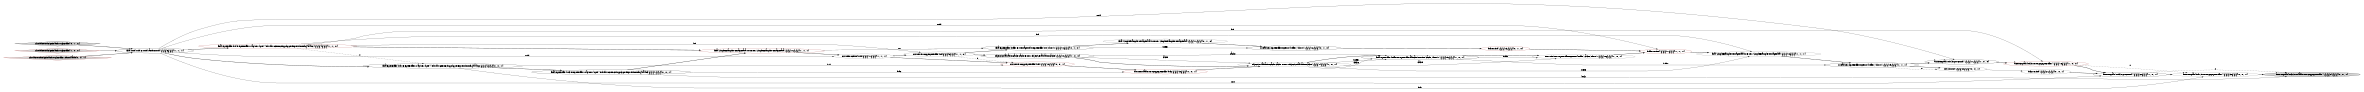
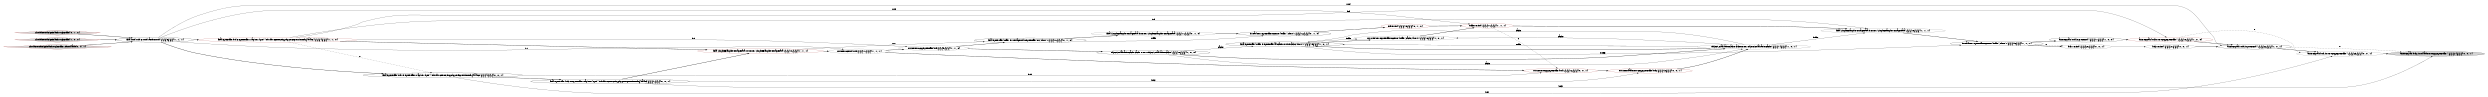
  digraph {
    rankdir=LR
    node [color=black fillcolor=white shape=ellipse style=filled]
    edge [style=bold]
    n1 [label="ObjectSerializationCache cache = new ObjectSerializationCache()@@@10@@@['1', '0', '0']"]
    n2 [label="final ByteBuffer buffer = ByteBuffer.allocate(out.size(cache,(short)1))@@@15@@@['1', '0', '1']"]
    n3 [color=gray40 label="ObjectSerializationCache cache = new ObjectSerializationCache()@@@14@@@['1', '0', '1']"]
    n4 [label="in.read(new ByteBufferAccessor(buffer),(short)1)@@@19@@@['1', '1', '1']"]
    n5 [color=gray40 label="out.write(new ByteBufferAccessor(buffer),cache,(short)1)@@@16@@@['1', '0', '1']"]
    n6 [color=gray40 label="final SimpleExampleMessageData in = new SimpleExampleMessageData()@@@18@@@['1', '1', '1']"]
    n7 [color=brown label="buf.rewind()@@@13@@@['0', '1', '0']"]
    n8 [color=brown label="buffer.rewind()@@@17@@@['1', '1', '1']"]
    n9 [label="final ByteBuffer buf2 = ByteBuffer.wrap(new byte((((edu.fdu.CPPDG.tinypdg.pe.ExpressionInfo@ba4bcf)@@@7@@@['0', '0', '1']"]
    n10 [fillcolor=lightgray label="assertEquals(buf2,in.nullableZeroCopyByteBuffer())@@@24@@@['0', '0', '1']"]
    n11 [color=brown label="out.setNullableZeroCopyByteBuffer(buf2)@@@13@@@['0', '0', '1']"]
    n12 [color=brown label="final SimpleExampleMessageData out = new SimpleExampleMessageData()@@@10@@@['1', '1', '1']"]
    n13 [label="final ByteBuffer buffer = MessageUtil.toByteBuffer(out,(short)1)@@@10@@@['0', '1', '0']"]
    n14 [color=gray40 label="out.setProcessId(uuid)@@@11@@@['1', '1', '1']"]
    n15 [label="assertEquals(uuid,in.processId())@@@17@@@['1', '0', '0']"]
    n16 [color=gray40 label="buf1.rewind()@@@20@@@['0', '0', '1']"]
    n17 [color=brown label="assertEquals(buf,in.zeroCopyByteBuffer())@@@18@@@['1', '0', '0']"]
    n18 [color=gray40 label="buf2.rewind()@@@21@@@['0', '0', '1']"]
    n19 [color=gray40 label="assertEquals(buf1,in.zeroCopyByteBuffer())@@@23@@@['0', '0', '1']"]
    n20 [label="assertEquals(uuid,in.processId())@@@22@@@['1', '0', '1']"]
    n21 [label="in.read(new ByteBufferAccessor(buffer),(short)1)@@@12@@@['0', '1', '0']"]
    n22 [color=gray40 label="final SimpleExampleMessageData in = new SimpleExampleMessageData()@@@11@@@['0', '1', '0']"]
-   n23 [fillcolor=lightgray label="shouldRoundTripFieldThroughBuffer['0', '1', '0']" shape=diamond]
+   n23 [color=brown fillcolor=lightgray label="shouldRoundTripFieldThroughBuffer['0', '1', '0']" shape=diamond]
    n24 [label="final Uuid uuid = Uuid.randomUuid()@@@3@@@['1', '1', '1']"]
    n25 [color=brown label="final ByteBuffer buf = ByteBuffer.wrap(new byte((((edu.fdu.CPPDG.tinypdg.pe.ExpressionInfo@ba4b64)@@@4@@@['1', '1', '0']"]
    n26 [label="final ByteBuffer buf1 = ByteBuffer.wrap(new byte((((edu.fdu.CPPDG.tinypdg.pe.ExpressionInfo@ba4bc2)@@@4@@@['0', '0', '1']"]
    n27 [color=gray40 label="out.setZeroCopyByteBuffer(buf)@@@9@@@['1', '1', '0']"]
    n28 [color=brown label="out.setZeroCopyByteBuffer(buf1)@@@12@@@['0', '0', '1']"]
    n29 [color=brown fillcolor=lightgray label="shouldRoundTripFieldThroughBuffer['1', '0', '0']" shape=diamond]
    n30 [color=brown fillcolor=lightgray label="shouldRoundTripFieldThroughBufferWithNullable['0', '0', '1']" shape=diamond]
    n1 -> n2 [label=cache style=solid]
    n1 -> n3
    n1 -> n3 [label=cache style=solid]
    n2 -> n4 [label=buffer style=solid]
    n2 -> n5
    n2 -> n5 [label=buffer style=solid]
    n3 -> n2
    n3 -> n2 [label=buffer style=solid]
    n3 -> n2 [label=cache style=solid]
    n3 -> n5 [label=cache style=solid]
    n3 -> n6 [label=buffer style=solid]
    n4 -> n15
    n4 -> n16
    n4 -> n16 [label=0 style=dashed]
    n5 -> n8
    n6 -> n4
    n7 -> n8
    n8 -> n6
    n9 -> n10 [label=buf2 style=solid]
    n9 -> n11 [label=buf2 style=solid]
    n9 -> n12
    n11 -> n3
    n12 -> n13 [label=out style=solid]
    n12 -> n14
    n13 -> n21 [label=buffer style=solid]
    n13 -> n22
    n14 -> n27
    n14 -> n28
    n15 -> n17
    n16 -> n18 [style=solid]
    n17 -> n19 [label=0 style=dashed]
    n17 -> n20
    n18 -> n20
    n19 -> n10
    n20 -> n10 [label=0 style=dashed]
    n20 -> n19
    n21 -> n7
    n22 -> n21
    n23 -> n24
    n24 -> n8 [label=uuid style=solid]
-   n24 -> n14 [label=uuid style=solid]
-   n24 -> n15 [label=uuid style=solid]
+   n24 -> n14 [label=buf style=solid]
    n24 -> n20 [label=uuid style=solid]
    n24 -> n25
    n24 -> n26
    n25 -> n6 [label=buf style=solid]
    n25 -> n12
    n25 -> n17 [label=buf style=solid]
    n25 -> n26 [label=0 style=dashed]
    n25 -> n27 [label=buf style=solid]
    n26 -> n9
    n26 -> n19 [label=buf1 style=solid]
    n26 -> n28 [label=buf1 style=solid]
    n27 -> n1
    n27 -> n13
-   n27 -> n28 [label=0 style=dashed]
+   n8 -> n28 [label=0 style=dashed]
    n28 -> n11
    n29 -> n24
    n30 -> n24
  }
